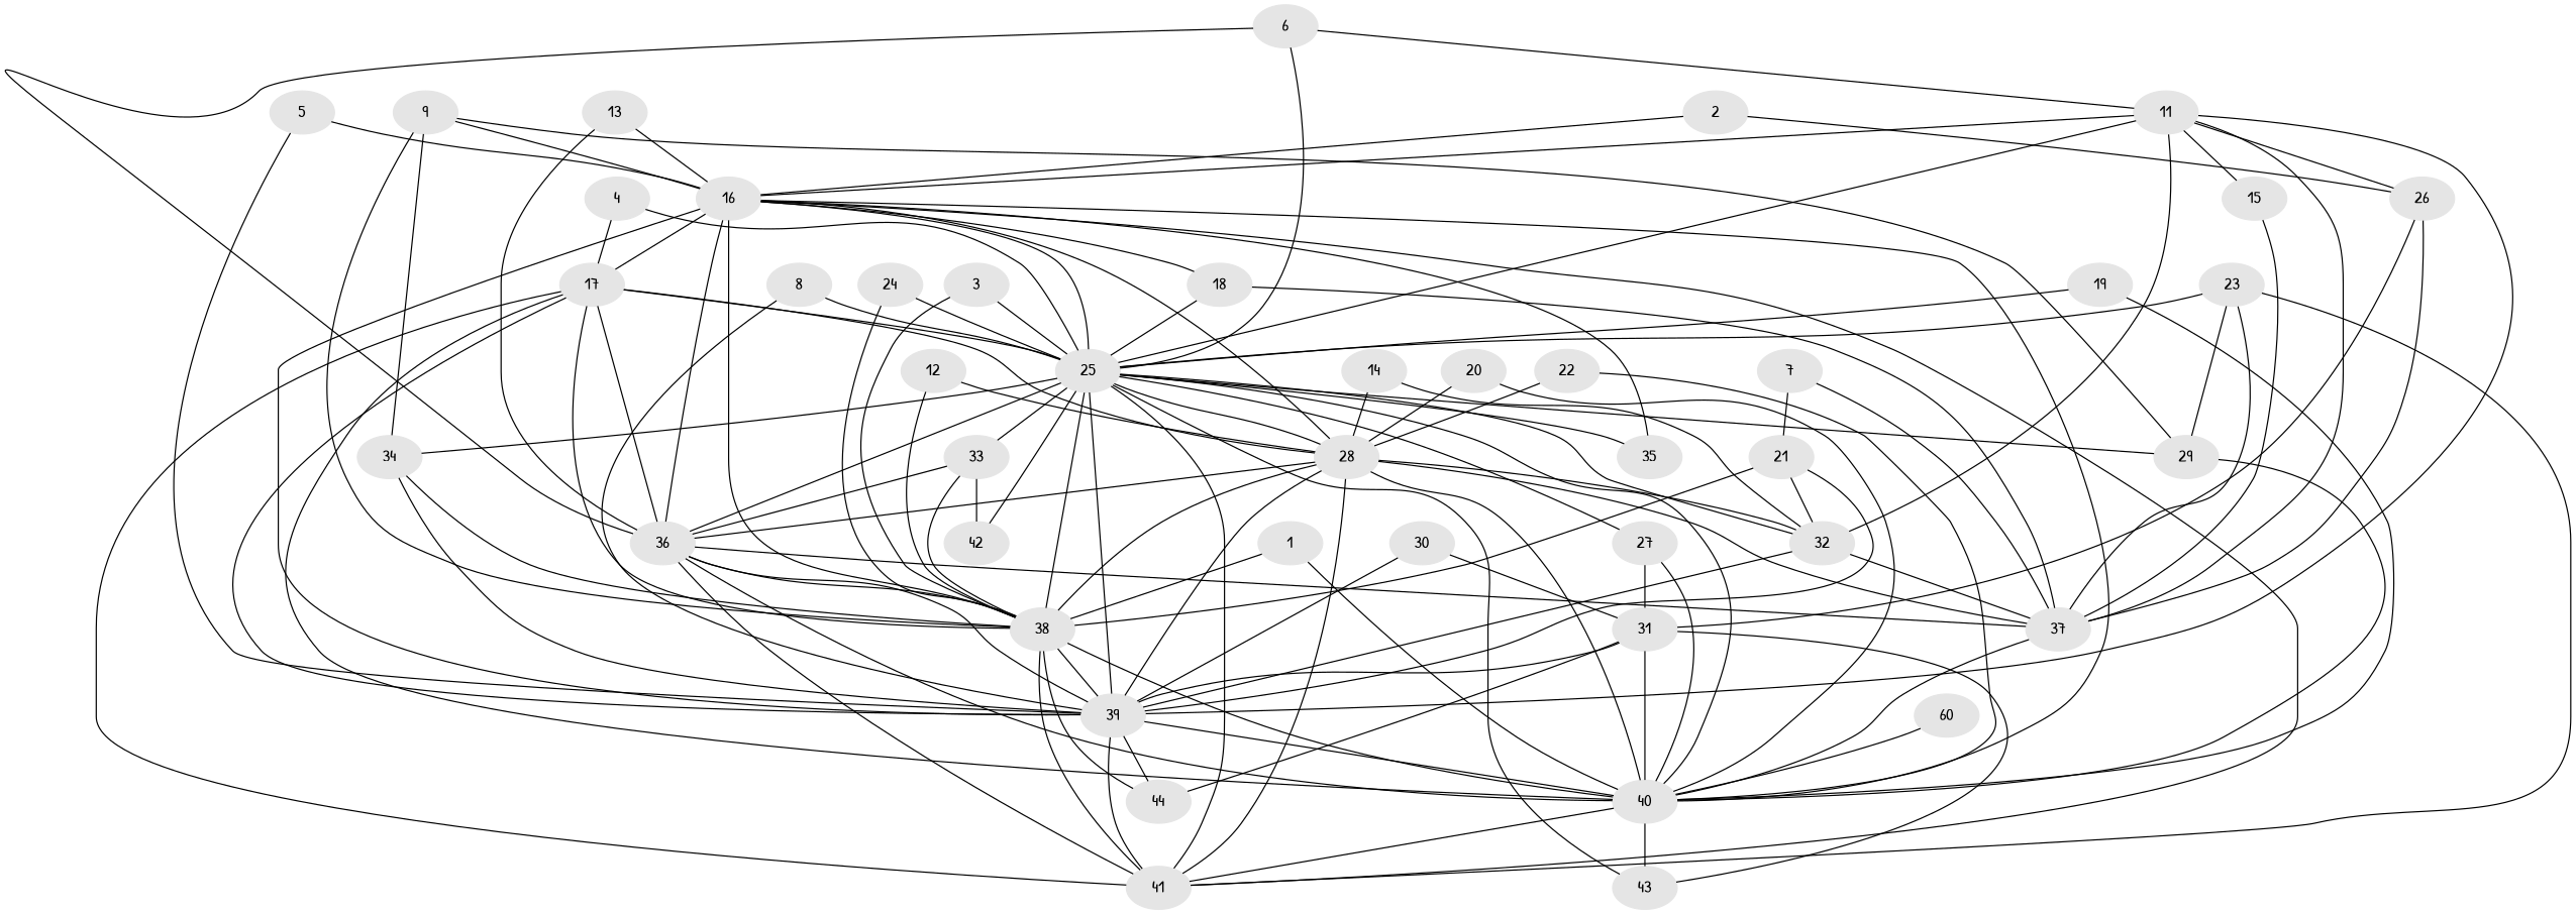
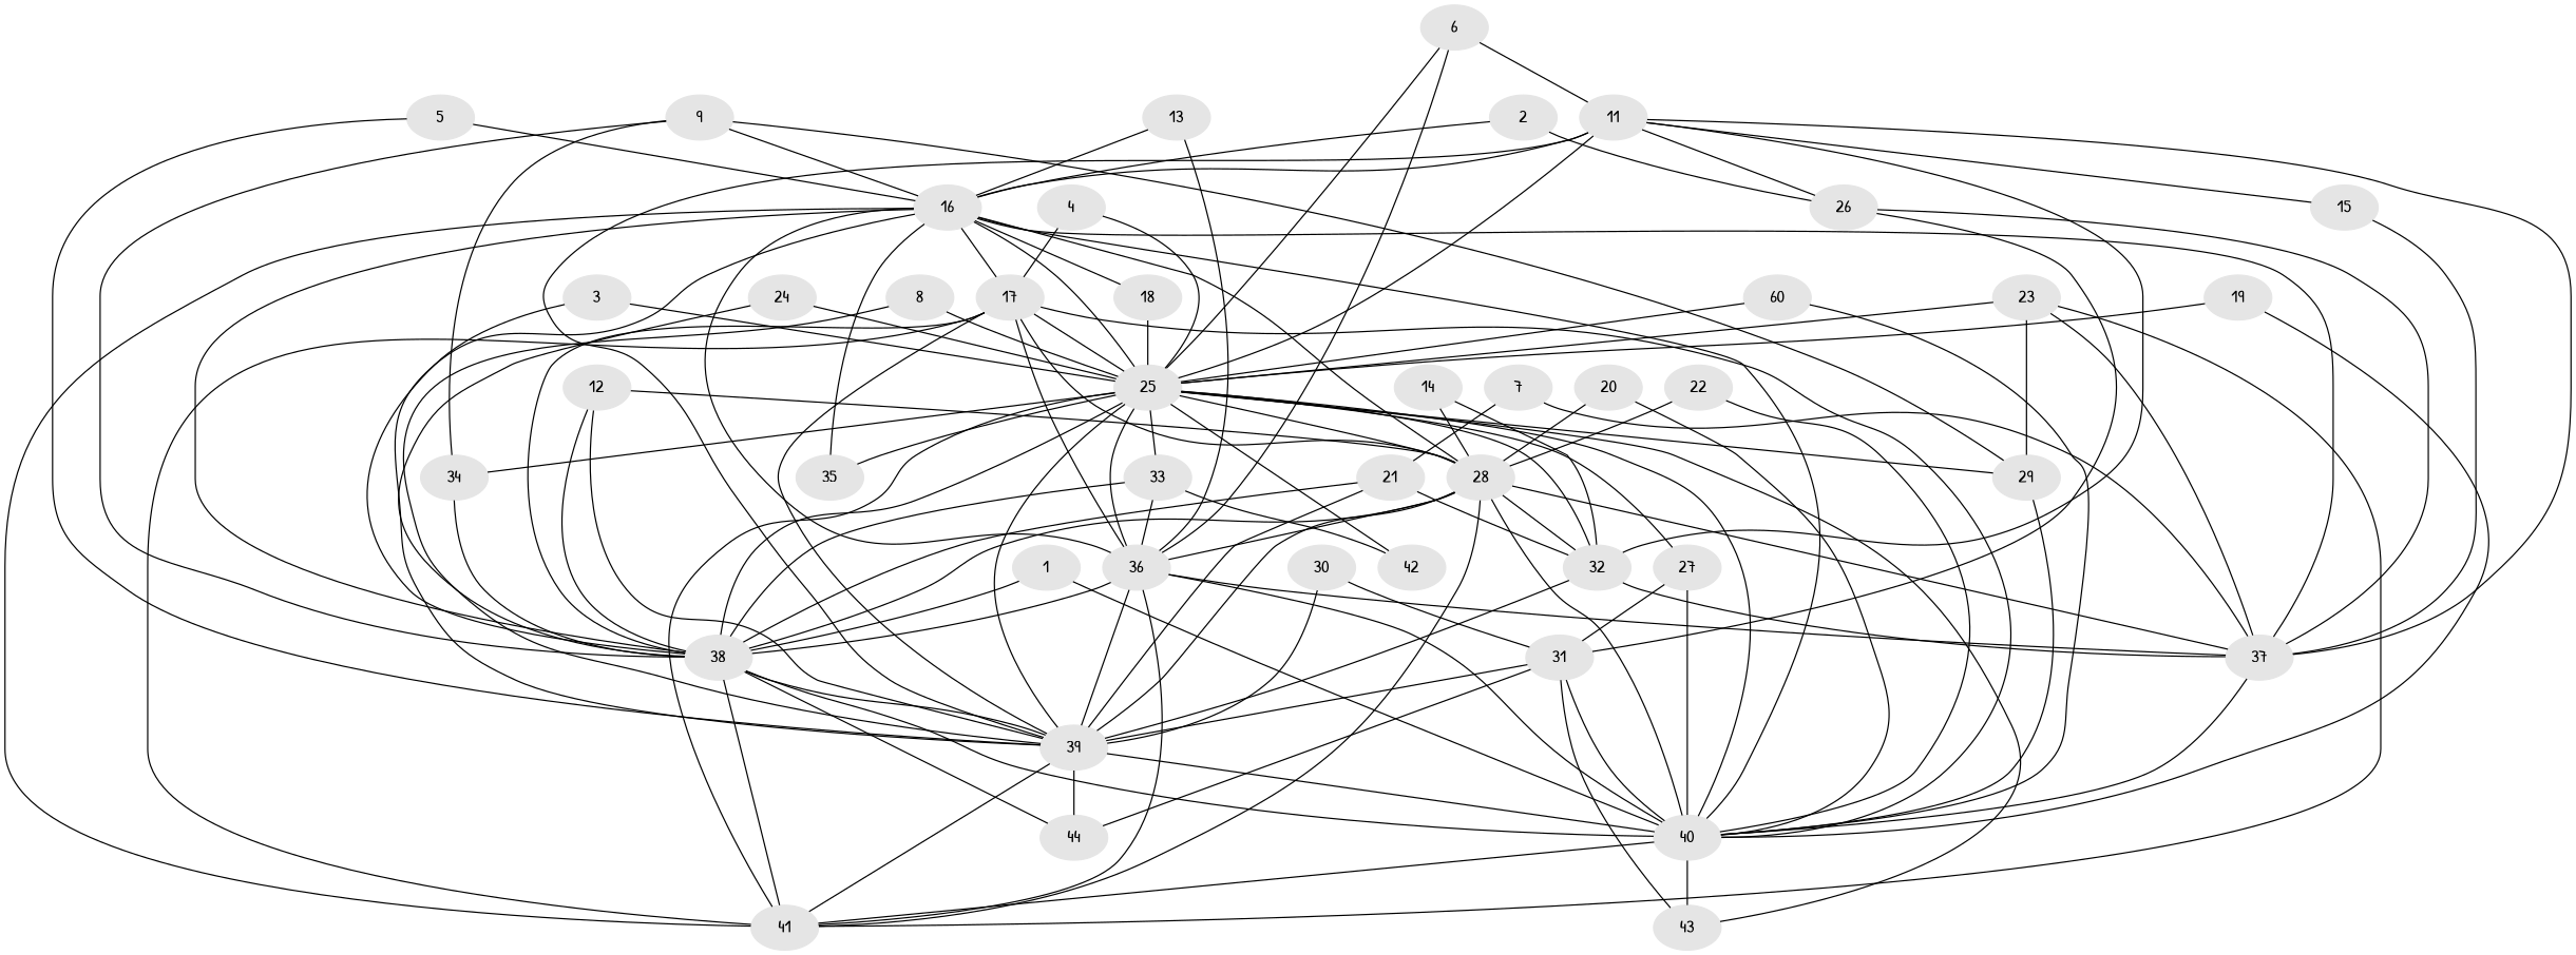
  graph {
    fontname="Patrick Hand"
    node [color=gray90 fontname="Patrick Hand" style=filled]
    edge [fontname="Patrick Hand" weight=1.0]
    1
    38
    40
    39
    41
    44
    43
    2
    16
    26
    25
    17
    36
    37
    28
    18
    35
    31
    3
    29
    34
    32
    27
    33
    42
    4
    5
    6
    11
    15
    7
    21
    8
    9
    n35 [label=60]
    12
    13
    14
    19
    20
    22
    23
    24
    30
    1 -- 38
    1 -- 40
    38 -- 40
    38 -- 39 [weight=2.0]
    38 -- 41 [weight=2.0]
    38 -- 44
    40 -- 41
    40 -- 43
    39 -- 40 [weight=2.0]
    39 -- 41 [weight=2.0]
    39 -- 44
    2 -- 16
    2 -- 26
    16 -- 38
    16 -- 40
    16 -- 39 [weight=2.0]
    16 -- 41 [weight=2.0]
    16 -- 25
    16 -- 17 [weight=2.0]
    16 -- 36 [weight=2.0]
-   18 -- 37
+   16 -- 37
    16 -- 28
    16 -- 18
    16 -- 35
    26 -- 37
    26 -- 31
    25 -- 38 [weight=3.0]
    25 -- 40
    25 -- 39 [weight=2.0]
    25 -- 41
    25 -- 43
    25 -- 36
    25 -- 28
    25 -- 35
    25 -- 29
    25 -- 34 [weight=2.0]
    25 -- 32
    25 -- 27
    25 -- 33
    25 -- 42 [weight=2.0]
    17 -- 38
    17 -- 40
    17 -- 39 [weight=2.0]
    17 -- 41
    17 -- 25
    17 -- 36
    17 -- 28
    36 -- 38
    36 -- 40 [weight=2.0]
    36 -- 39 [weight=2.0]
    36 -- 41
    36 -- 37
    37 -- 40
    28 -- 38
    28 -- 40
    28 -- 39 [weight=4.0]
    28 -- 41
    28 -- 36
    28 -- 37
    28 -- 32
    18 -- 25
    31 -- 40
    31 -- 39 [weight=2.0]
    31 -- 44
    31 -- 43
    3 -- 38
    3 -- 25
    29 -- 40
    34 -- 38
-   34 -- 39
+   12 -- 39
    32 -- 39 [weight=2.0]
    32 -- 37
    27 -- 40
    27 -- 31
    33 -- 38 [weight=2.0]
    33 -- 36
    33 -- 42
    4 -- 25
    4 -- 17
    5 -- 39
    5 -- 16
    6 -- 25
    6 -- 36
    6 -- 11
    11 -- 39
    11 -- 16
    11 -- 26
    11 -- 25 [weight=2.0]
    11 -- 37
    11 -- 32
    11 -- 15
    15 -- 37
    7 -- 37
    7 -- 21
    21 -- 38
    21 -- 39
    21 -- 32
    8 -- 39
    8 -- 25
    9 -- 38
    9 -- 16
    9 -- 29
    9 -- 34
    n35 -- 40
+   n35 -- 25
    12 -- 38
    12 -- 28
    13 -- 16
    13 -- 36
    14 -- 28
    14 -- 32
    19 -- 40
    19 -- 25
    20 -- 40
    20 -- 28
    22 -- 40
    22 -- 28
    23 -- 41
    23 -- 25
    23 -- 37
    23 -- 29
    24 -- 38
    24 -- 25 [weight=2.0]
    30 -- 39
    30 -- 31
  }
